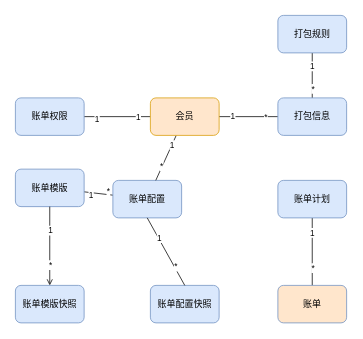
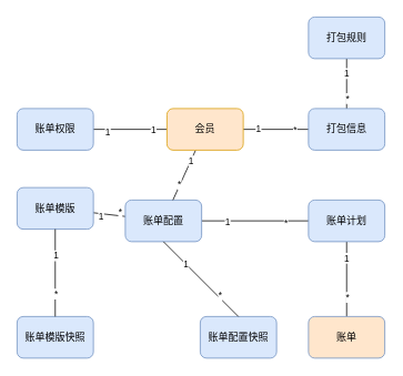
  <mxCell id="0" />
  <mxCell id="1" parent="0" />
  <mxCell id="2" value="" style="edgeStyle=none;rounded=0;orthogonalLoop=1;jettySize=auto;html=1;endArrow=none;endFill=0;" parent="1" source="5" target="13" edge="1"><mxGeometry relative="1" as="geometry" /></mxCell>
  <mxCell id="3" value="1" style="edgeLabel;html=1;align=center;verticalAlign=middle;resizable=0;points=[];" parent="2" vertex="1" connectable="0"><mxGeometry x="-0.54" y="-3" relative="1" as="geometry"><mxPoint as="offset" /></mxGeometry></mxCell>
  <mxCell id="4" value="*" style="edgeLabel;html=1;align=center;verticalAlign=middle;resizable=0;points=[];" parent="2" vertex="1" connectable="0"><mxGeometry x="0.683" y="4" relative="1" as="geometry"><mxPoint as="offset" /></mxGeometry></mxCell>
  <mxCell id="5" value="账单模版" style="rounded=1;whiteSpace=wrap;html=1;fillColor=#dae8fc;strokeColor=#6c8ebf;" parent="1" vertex="1"><mxGeometry x="20" y="225" width="91.67" height="50" as="geometry" /></mxCell>
  <mxCell id="6" value="账单模版快照" style="rounded=1;whiteSpace=wrap;html=1;fillColor=#dae8fc;strokeColor=#6c8ebf;" parent="1" vertex="1"><mxGeometry x="20" y="380" width="91.67" height="50" as="geometry" /></mxCell>
- <mxCell id="7" value="" style="endArrow=open;html=1;rounded=0;entryX=0.5;entryY=0;entryDx=0;entryDy=0;exitX=0.5;exitY=1;exitDx=0;exitDy=0;" parent="1" source="5" target="6" edge="1"><mxGeometry width="50" height="50" relative="1" as="geometry"><mxPoint x="0" y="390" as="sourcePoint" /><mxPoint x="-10" y="530" as="targetPoint" /></mxGeometry></mxCell>
+ <mxCell id="7" value="" style="endArrow=none;html=1;rounded=0;entryX=0.5;entryY=0;entryDx=0;entryDy=0;exitX=0.5;exitY=1;exitDx=0;exitDy=0;" parent="1" source="5" target="6" edge="1"><mxGeometry width="50" height="50" relative="1" as="geometry"><mxPoint x="0" y="390" as="sourcePoint" /><mxPoint x="-10" y="530" as="targetPoint" /></mxGeometry></mxCell>
  <mxCell id="8" value="1" style="edgeLabel;html=1;align=center;verticalAlign=middle;resizable=0;points=[];" parent="7" vertex="1" connectable="0"><mxGeometry x="-0.42" y="1" relative="1" as="geometry"><mxPoint y="1" as="offset" /></mxGeometry></mxCell>
  <mxCell id="9" value="*" style="edgeLabel;html=1;align=center;verticalAlign=middle;resizable=0;points=[];" parent="7" vertex="1" connectable="0"><mxGeometry x="0.48" y="1" relative="1" as="geometry"><mxPoint y="-1" as="offset" /></mxGeometry></mxCell>
+ <mxCell id="10" value="" style="edgeStyle=none;rounded=0;orthogonalLoop=1;jettySize=auto;html=1;endArrow=none;endFill=0;" parent="1" source="13" target="31" edge="1"><mxGeometry relative="1" as="geometry" /></mxCell>
+ <mxCell id="11" value="1" style="edgeLabel;html=1;align=center;verticalAlign=middle;resizable=0;points=[];" parent="10" vertex="1" connectable="0"><mxGeometry x="-0.519" relative="1" as="geometry"><mxPoint as="offset" /></mxGeometry></mxCell>
+ <mxCell id="12" value="*" style="edgeLabel;html=1;align=center;verticalAlign=middle;resizable=0;points=[];" parent="10" vertex="1" connectable="0"><mxGeometry x="0.579" y="-2" relative="1" as="geometry"><mxPoint as="offset" /></mxGeometry></mxCell>
  <mxCell id="13" value="账单配置" style="rounded=1;whiteSpace=wrap;html=1;fillColor=#dae8fc;strokeColor=#6c8ebf;" parent="1" vertex="1"><mxGeometry x="150" y="240" width="91.67" height="50" as="geometry" /></mxCell>
- <mxCell id="14" value="账单配置快照" style="rounded=1;whiteSpace=wrap;html=1;fillColor=#dae8fc;strokeColor=#6c8ebf;" parent="1" vertex="1"><mxGeometry x="200" y="380" width="91.67" height="50" as="geometry" /></mxCell>
+ <mxCell id="14" value="账单配置快照" style="rounded=1;whiteSpace=wrap;html=1;fillColor=#dae8fc;strokeColor=#6c8ebf;" parent="1" vertex="1"><mxGeometry x="240" y="380" width="91.67" height="50" as="geometry" /></mxCell>
  <mxCell id="15" value="" style="endArrow=none;html=1;rounded=0;entryX=0.5;entryY=0;entryDx=0;entryDy=0;exitX=0.5;exitY=1;exitDx=0;exitDy=0;" parent="1" source="13" target="14" edge="1"><mxGeometry width="50" height="50" relative="1" as="geometry"><mxPoint x="75.835" y="300" as="sourcePoint" /><mxPoint x="75.835" y="390" as="targetPoint" /></mxGeometry></mxCell>
  <mxCell id="16" value="1" style="edgeLabel;html=1;align=center;verticalAlign=middle;resizable=0;points=[];" parent="15" vertex="1" connectable="0"><mxGeometry x="-0.42" y="1" relative="1" as="geometry"><mxPoint y="1" as="offset" /></mxGeometry></mxCell>
  <mxCell id="17" value="*" style="edgeLabel;html=1;align=center;verticalAlign=middle;resizable=0;points=[];" parent="15" vertex="1" connectable="0"><mxGeometry x="0.48" y="1" relative="1" as="geometry"><mxPoint y="-1" as="offset" /></mxGeometry></mxCell>
  <mxCell id="18" value="" style="rounded=0;orthogonalLoop=1;jettySize=auto;html=1;endArrow=none;endFill=0;" parent="1" source="27" target="13" edge="1"><mxGeometry relative="1" as="geometry" /></mxCell>
  <mxCell id="19" value="1" style="edgeLabel;html=1;align=center;verticalAlign=middle;resizable=0;points=[];" parent="18" vertex="1" connectable="0"><mxGeometry x="-0.567" relative="1" as="geometry"><mxPoint as="offset" /></mxGeometry></mxCell>
  <mxCell id="20" value="*" style="edgeLabel;html=1;align=center;verticalAlign=middle;resizable=0;points=[];" parent="18" vertex="1" connectable="0"><mxGeometry x="0.367" y="-1" relative="1" as="geometry"><mxPoint as="offset" /></mxGeometry></mxCell>
  <mxCell id="21" value="" style="edgeStyle=none;rounded=0;orthogonalLoop=1;jettySize=auto;html=1;endArrow=none;endFill=0;" parent="1" source="27" target="33" edge="1"><mxGeometry relative="1" as="geometry" /></mxCell>
  <mxCell id="22" value="1" style="edgeLabel;html=1;align=center;verticalAlign=middle;resizable=0;points=[];" parent="21" vertex="1" connectable="0"><mxGeometry x="-0.604" relative="1" as="geometry"><mxPoint as="offset" /></mxGeometry></mxCell>
  <mxCell id="23" value="1" style="edgeLabel;html=1;align=center;verticalAlign=middle;resizable=0;points=[];" parent="21" vertex="1" connectable="0"><mxGeometry x="0.619" y="3" relative="1" as="geometry"><mxPoint as="offset" /></mxGeometry></mxCell>
  <mxCell id="24" value="" style="edgeStyle=none;rounded=0;orthogonalLoop=1;jettySize=auto;html=1;endArrow=none;endFill=0;" parent="1" source="27" target="37" edge="1"><mxGeometry relative="1" as="geometry" /></mxCell>
  <mxCell id="25" value="1" style="edgeLabel;html=1;align=center;verticalAlign=middle;resizable=0;points=[];" parent="24" vertex="1" connectable="0"><mxGeometry x="-0.545" y="1" relative="1" as="geometry"><mxPoint as="offset" /></mxGeometry></mxCell>
  <mxCell id="26" value="*" style="edgeLabel;html=1;align=center;verticalAlign=middle;resizable=0;points=[];" parent="24" vertex="1" connectable="0"><mxGeometry x="0.579" relative="1" as="geometry"><mxPoint as="offset" /></mxGeometry></mxCell>
  <mxCell id="27" value="会员" style="rounded=1;whiteSpace=wrap;html=1;fillColor=#ffe6cc;strokeColor=#d79b00;" parent="1" vertex="1"><mxGeometry x="200" y="130" width="91.67" height="50" as="geometry" /></mxCell>
  <mxCell id="28" value="" style="edgeStyle=none;rounded=0;orthogonalLoop=1;jettySize=auto;html=1;endArrow=none;endFill=0;" parent="1" source="31" target="32" edge="1"><mxGeometry relative="1" as="geometry" /></mxCell>
  <mxCell id="29" value="1" style="edgeLabel;html=1;align=center;verticalAlign=middle;resizable=0;points=[];" parent="28" vertex="1" connectable="0"><mxGeometry x="-0.578" relative="1" as="geometry"><mxPoint as="offset" /></mxGeometry></mxCell>
  <mxCell id="30" value="*" style="edgeLabel;html=1;align=center;verticalAlign=middle;resizable=0;points=[];" parent="28" vertex="1" connectable="0"><mxGeometry x="0.467" y="1" relative="1" as="geometry"><mxPoint as="offset" /></mxGeometry></mxCell>
  <mxCell id="31" value="账单计划" style="rounded=1;whiteSpace=wrap;html=1;fillColor=#dae8fc;strokeColor=#6c8ebf;" parent="1" vertex="1"><mxGeometry x="370" y="240" width="91.67" height="50" as="geometry" /></mxCell>
  <mxCell id="32" value="账单" style="rounded=1;whiteSpace=wrap;html=1;fillColor=#ffe6cc;strokeColor=#6c8ebf;" parent="1" vertex="1"><mxGeometry x="370" y="380" width="91.67" height="50" as="geometry" /></mxCell>
  <mxCell id="33" value="账单权限" style="rounded=1;whiteSpace=wrap;html=1;fillColor=#dae8fc;strokeColor=#6c8ebf;" parent="1" vertex="1"><mxGeometry x="20" y="130" width="91.67" height="50" as="geometry" /></mxCell>
  <mxCell id="34" value="" style="edgeStyle=none;rounded=0;orthogonalLoop=1;jettySize=auto;html=1;endArrow=none;endFill=0;" parent="1" source="37" target="38" edge="1"><mxGeometry relative="1" as="geometry" /></mxCell>
  <mxCell id="35" value="1" style="edgeLabel;html=1;align=center;verticalAlign=middle;resizable=0;points=[];" parent="34" vertex="1" connectable="0"><mxGeometry x="0.433" relative="1" as="geometry"><mxPoint as="offset" /></mxGeometry></mxCell>
  <mxCell id="36" value="*" style="edgeLabel;html=1;align=center;verticalAlign=middle;resizable=0;points=[];" parent="34" vertex="1" connectable="0"><mxGeometry x="-0.567" y="-1" relative="1" as="geometry"><mxPoint as="offset" /></mxGeometry></mxCell>
  <mxCell id="37" value="打包信息" style="rounded=1;whiteSpace=wrap;html=1;fillColor=#dae8fc;strokeColor=#6c8ebf;" parent="1" vertex="1"><mxGeometry x="370" y="130" width="91.67" height="50" as="geometry" /></mxCell>
  <mxCell id="38" value="打包规则" style="rounded=1;whiteSpace=wrap;html=1;fillColor=#dae8fc;strokeColor=#6c8ebf;" parent="1" vertex="1"><mxGeometry x="370" y="20" width="91.67" height="50" as="geometry" /></mxCell>
